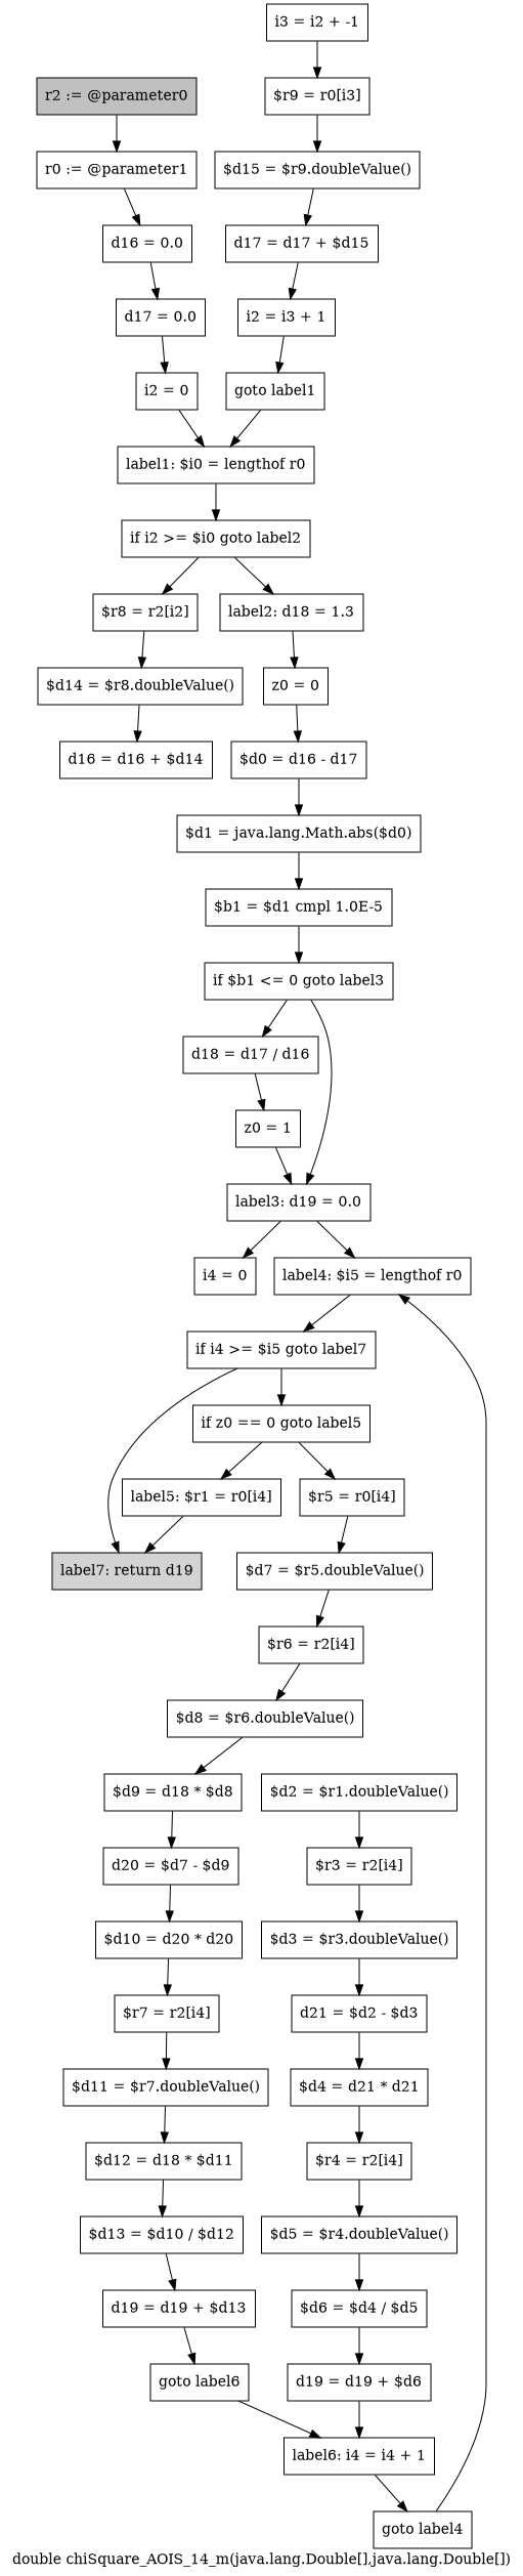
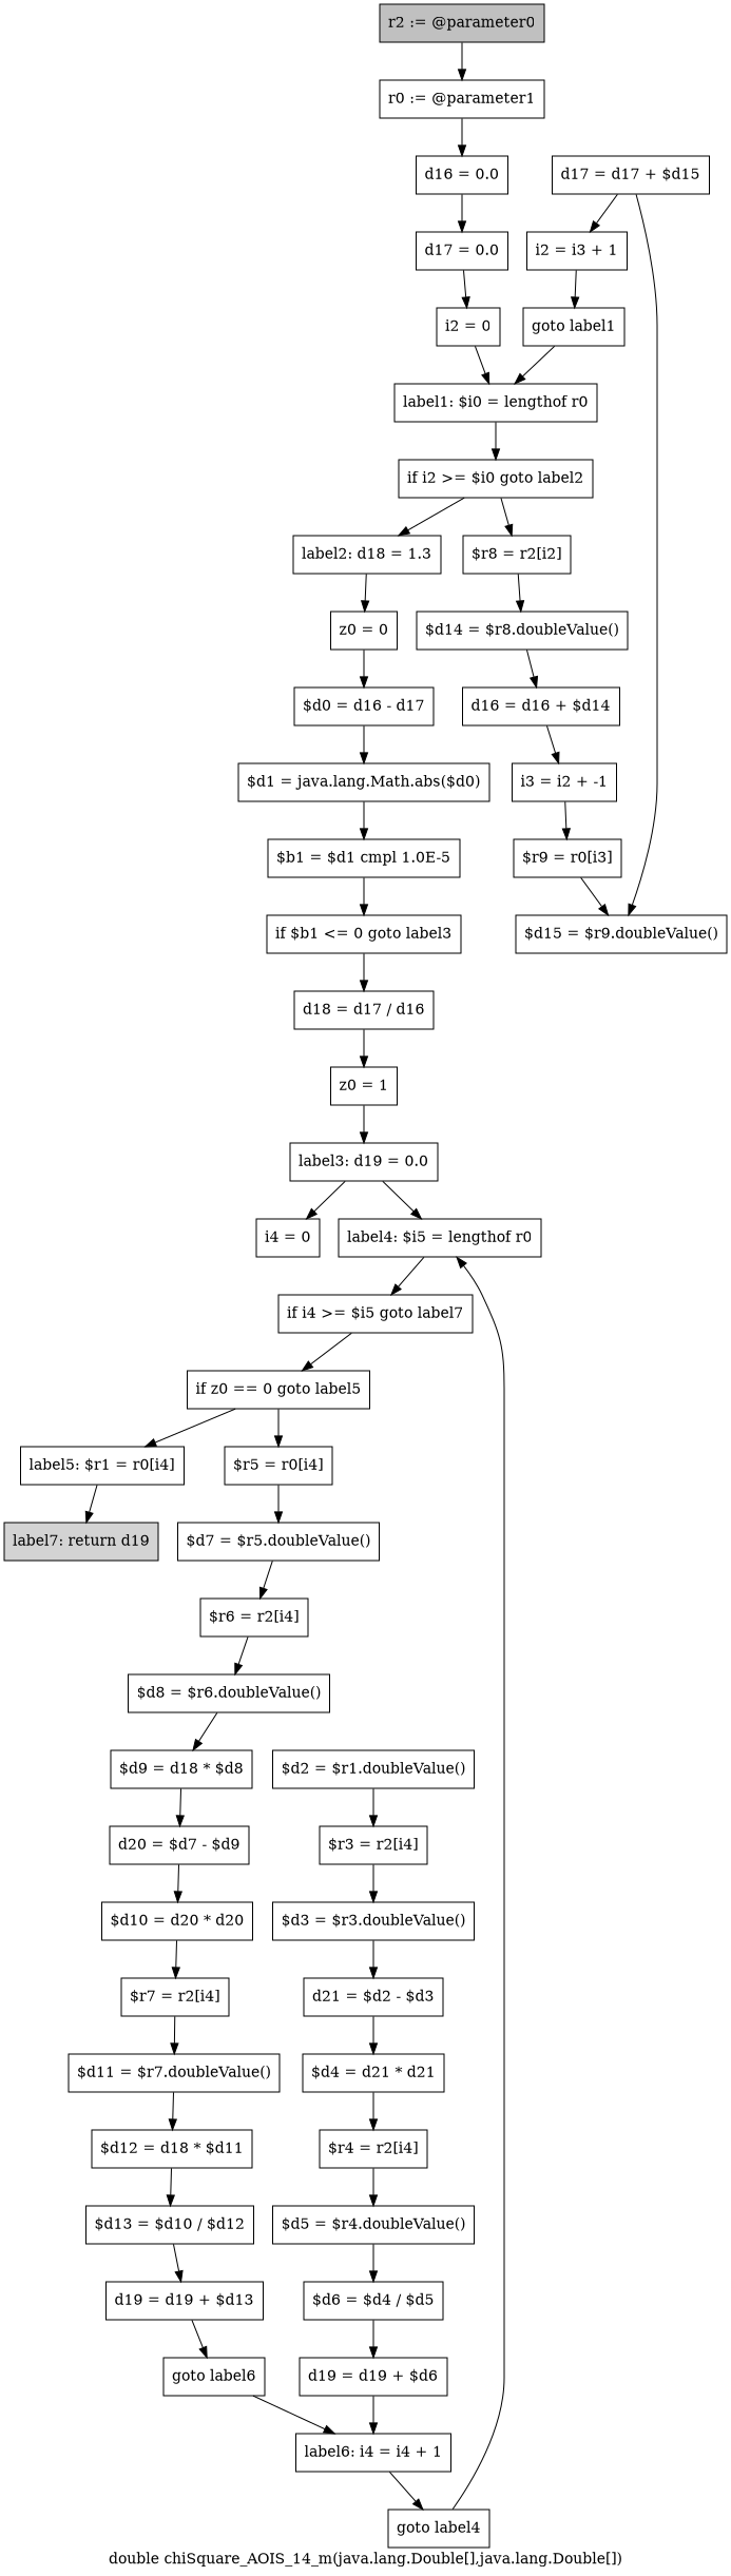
  digraph {
    label="double chiSquare_AOIS_14_m(java.lang.Double[],java.lang.Double[])"
    node [shape=box]
    n1 [fillcolor=gray label="r2 := @parameter0" style=filled]
    n2 [label="r0 := @parameter1"]
    n3 [label="d16 = 0.0"]
    n4 [label="d17 = 0.0"]
    n5 [label="i2 = 0"]
    n6 [label="label1: $i0 = lengthof r0"]
    n7 [label="if i2 >= $i0 goto label2"]
    n8 [label="$r8 = r2[i2]"]
    n9 [label="label2: d18 = 1.3"]
    n10 [label="$d14 = $r8.doubleValue()"]
    n11 [label="z0 = 0"]
    n12 [label="d16 = d16 + $d14"]
    n13 [label="$d0 = d16 - d17"]
    n14 [label="i3 = i2 + -1"]
    n15 [label="$r9 = r0[i3]"]
    n16 [label="$d15 = $r9.doubleValue()"]
    n17 [label="d17 = d17 + $d15"]
    n18 [label="i2 = i3 + 1"]
    n19 [label="goto label1"]
    n20 [label="$d1 = java.lang.Math.abs($d0)"]
    n21 [label="$b1 = $d1 cmpl 1.0E-5"]
    n22 [label="if $b1 <= 0 goto label3"]
    n23 [label="d18 = d17 / d16"]
    n24 [label="label3: d19 = 0.0"]
    n25 [label="z0 = 1"]
    n26 [label="i4 = 0"]
    n27 [label="label4: $i5 = lengthof r0"]
    n28 [label="if i4 >= $i5 goto label7"]
    n29 [label="if z0 == 0 goto label5"]
    n30 [fillcolor=lightgray label="label7: return d19" style=filled]
    n31 [label="$r5 = r0[i4]"]
    n32 [label="label5: $r1 = r0[i4]"]
    n33 [label="$d7 = $r5.doubleValue()"]
    n34 [label="$r6 = r2[i4]"]
    n35 [label="$d2 = $r1.doubleValue()"]
    n36 [label="$r3 = r2[i4]"]
    n37 [label="$d8 = $r6.doubleValue()"]
    n38 [label="$d9 = d18 * $d8"]
    n39 [label="d20 = $d7 - $d9"]
    n40 [label="$d10 = d20 * d20"]
    n41 [label="$r7 = r2[i4]"]
    n42 [label="$d11 = $r7.doubleValue()"]
    n43 [label="$d12 = d18 * $d11"]
    n44 [label="$d13 = $d10 / $d12"]
    n45 [label="d19 = d19 + $d13"]
    n46 [label="goto label6"]
    n47 [label="label6: i4 = i4 + 1"]
    n48 [label="goto label4"]
    n49 [label="$d3 = $r3.doubleValue()"]
    n50 [label="d21 = $d2 - $d3"]
    n51 [label="$d4 = d21 * d21"]
    n52 [label="$r4 = r2[i4]"]
    n53 [label="$d5 = $r4.doubleValue()"]
    n54 [label="$d6 = $d4 / $d5"]
    n55 [label="d19 = d19 + $d6"]
    n1 -> n2
    n2 -> n3
    n3 -> n4
    n4 -> n5
    n5 -> n6
    n6 -> n7
    n7 -> n8
    n7 -> n9
    n8 -> n10
    n9 -> n11
    n10 -> n12
    n11 -> n13
+   n12 -> n14
    n13 -> n20
    n14 -> n15
    n15 -> n16
-   n16 -> n17
+   n17 -> n16
    n17 -> n18
    n18 -> n19
    n19 -> n6
    n20 -> n21
    n21 -> n22
    n22 -> n23
-   n22 -> n24
    n23 -> n25
    n24 -> n26
    n24 -> n27
    n25 -> n24
    n27 -> n28
    n28 -> n29
-   n28 -> n30
    n29 -> n31
    n29 -> n32
    n31 -> n33
    n32 -> n30
    n33 -> n34
    n34 -> n37
    n35 -> n36
    n36 -> n49
    n37 -> n38
    n38 -> n39
    n39 -> n40
    n40 -> n41
    n41 -> n42
    n42 -> n43
    n43 -> n44
    n44 -> n45
    n45 -> n46
    n46 -> n47
    n47 -> n48
    n48 -> n27
    n49 -> n50
    n50 -> n51
    n51 -> n52
    n52 -> n53
    n53 -> n54
    n54 -> n55
    n55 -> n47
  }
